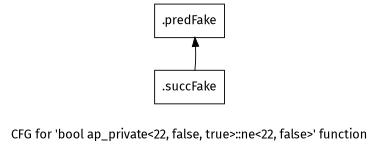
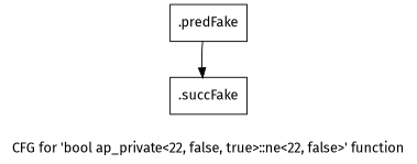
  digraph {
    label="CFG for 'bool ap_private\<22, false, true\>::ne\<22, false\>' function"
    fontname="Fira Sans"
    node [shape=record fontname="Fira Sans"]
    n1 [label="{.predFake}"]
    n2 [filename="/mnt/xilinx/Vitis_HLS/2021.2/include/etc/ap_private.h" label="{.succFake}" linenumber=2294]
-   n2 -> n1 [execusionnum=4 filename="/mnt/xilinx/Vitis_HLS/2021.2/include/etc/ap_private.h" fontname="Fira Sans"]
+   n1 -> n2 [execusionnum=4 filename="/mnt/xilinx/Vitis_HLS/2021.2/include/etc/ap_private.h" fontname="Fira Sans"]
  }
